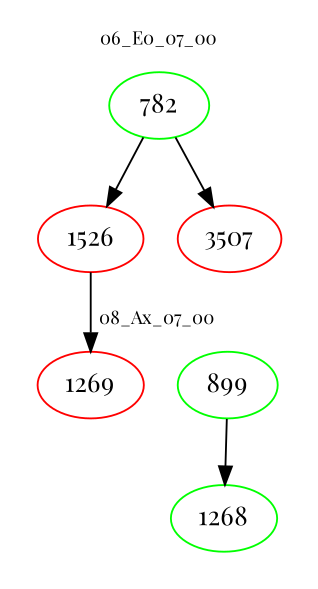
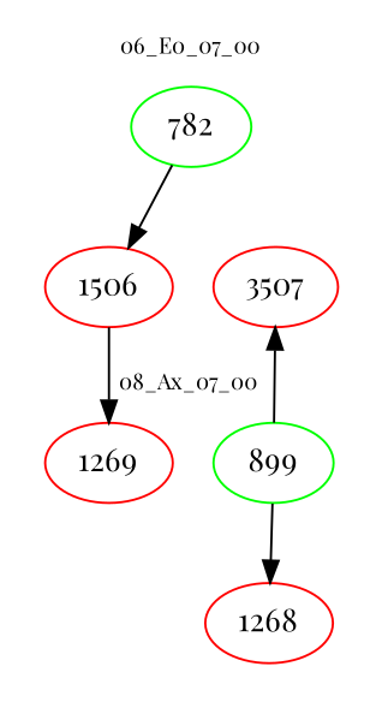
  digraph {
    fontname="Playfair Display"
    node [color=red fontname="Playfair Display"]
    edge [color=black fontname="Playfair Display"]
    n1 [color=green label=899]
-   n2 [color=green label=1268]
+   n2 [label=1268]
    n3 [label=1269]
    n4 [color=green label=782]
-   n5 [label=1526]
+   n5 [label=1506]
    n6 [label=3507]
    subgraph cluster_1 {
      color=white
      fontsize=10
      label="08_Ax_07_00"
      n1
      n2
      n3
    }
    subgraph cluster_2 {
      color=white
      fontsize=10
      label="06_E0_07_00"
      n4
      n5
      n6
    }
    n1 -> n2
    n4 -> n5
-   n4 -> n6
+   n1 -> n6
    n5 -> n3
  }
